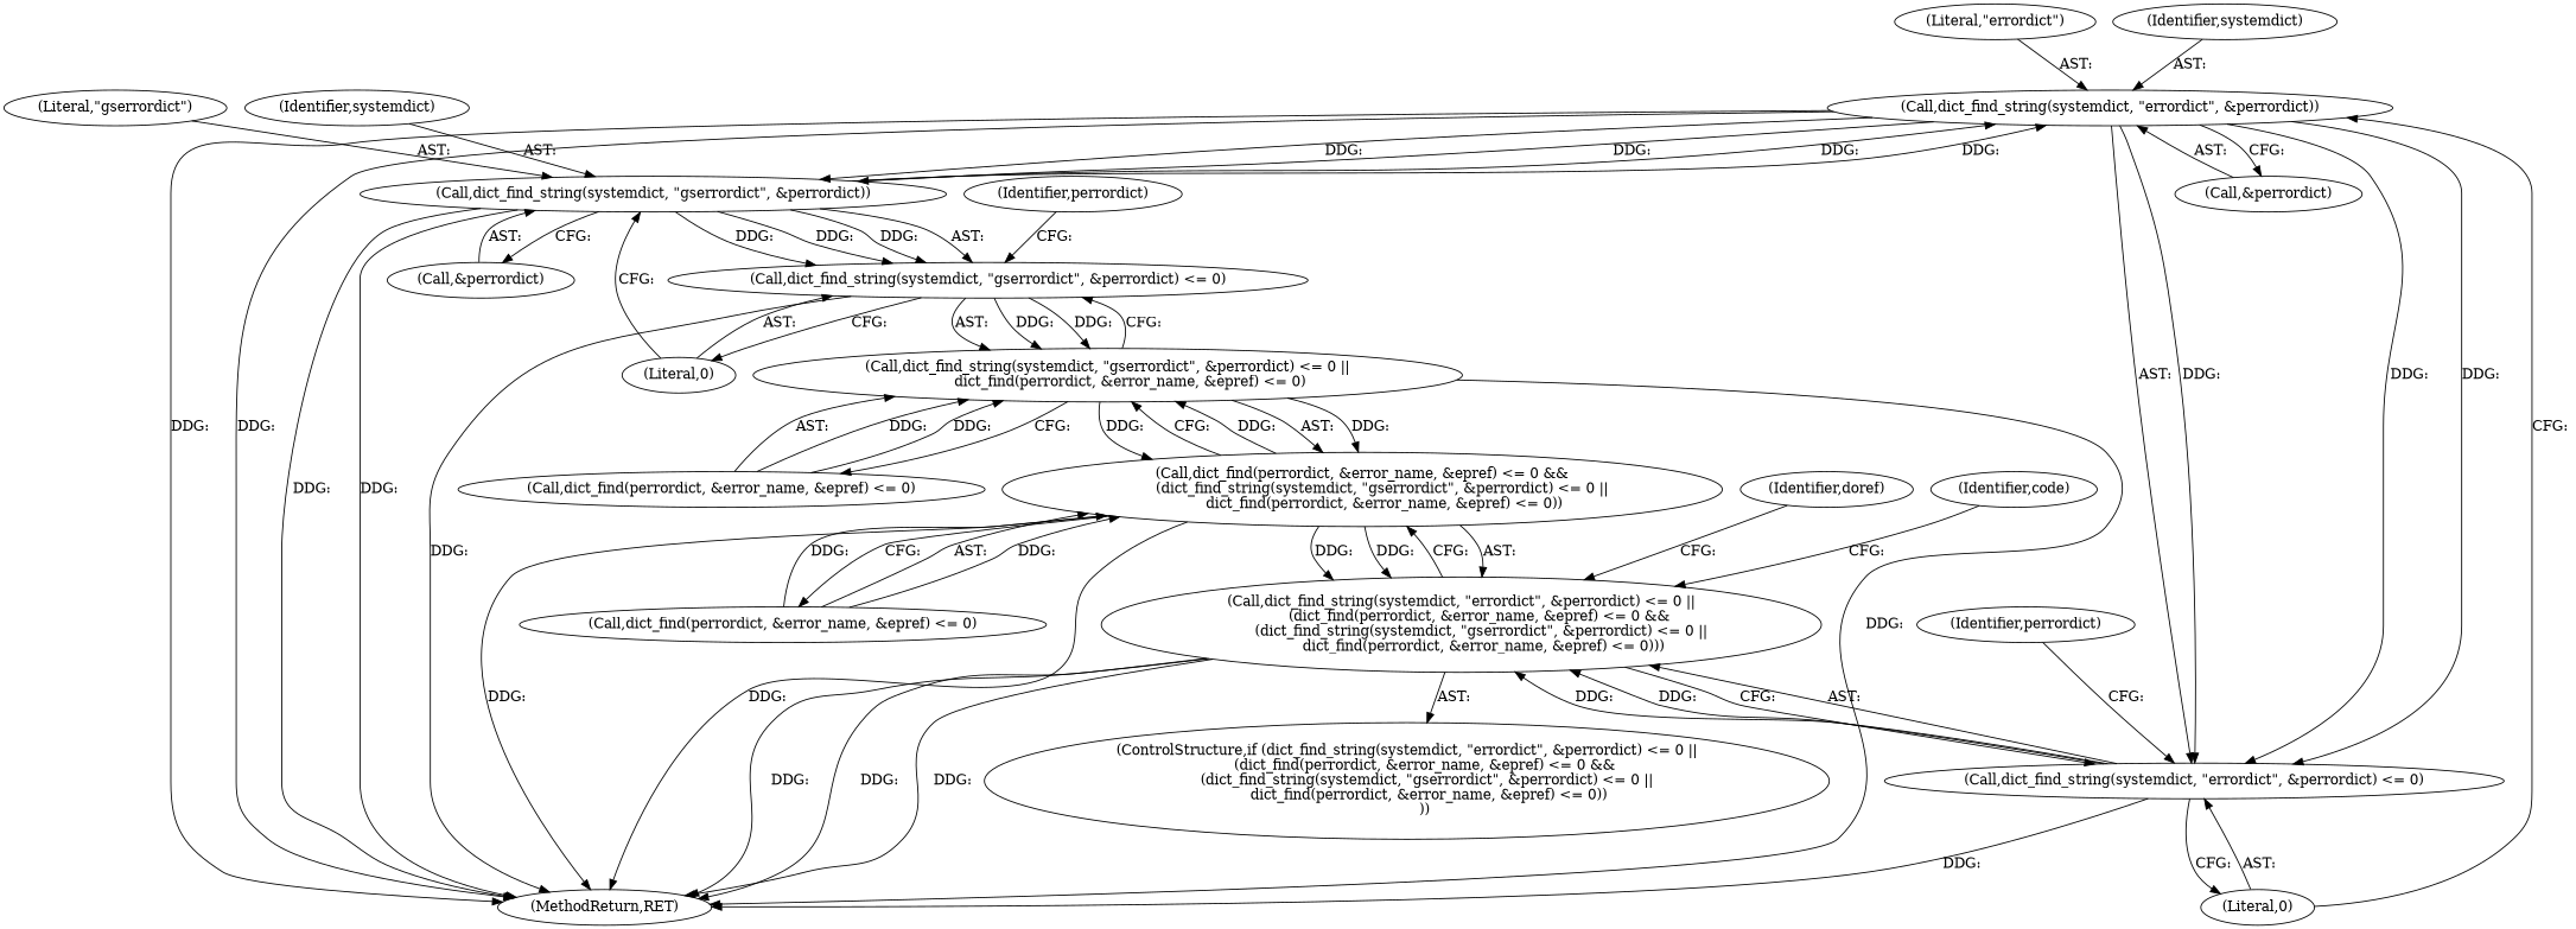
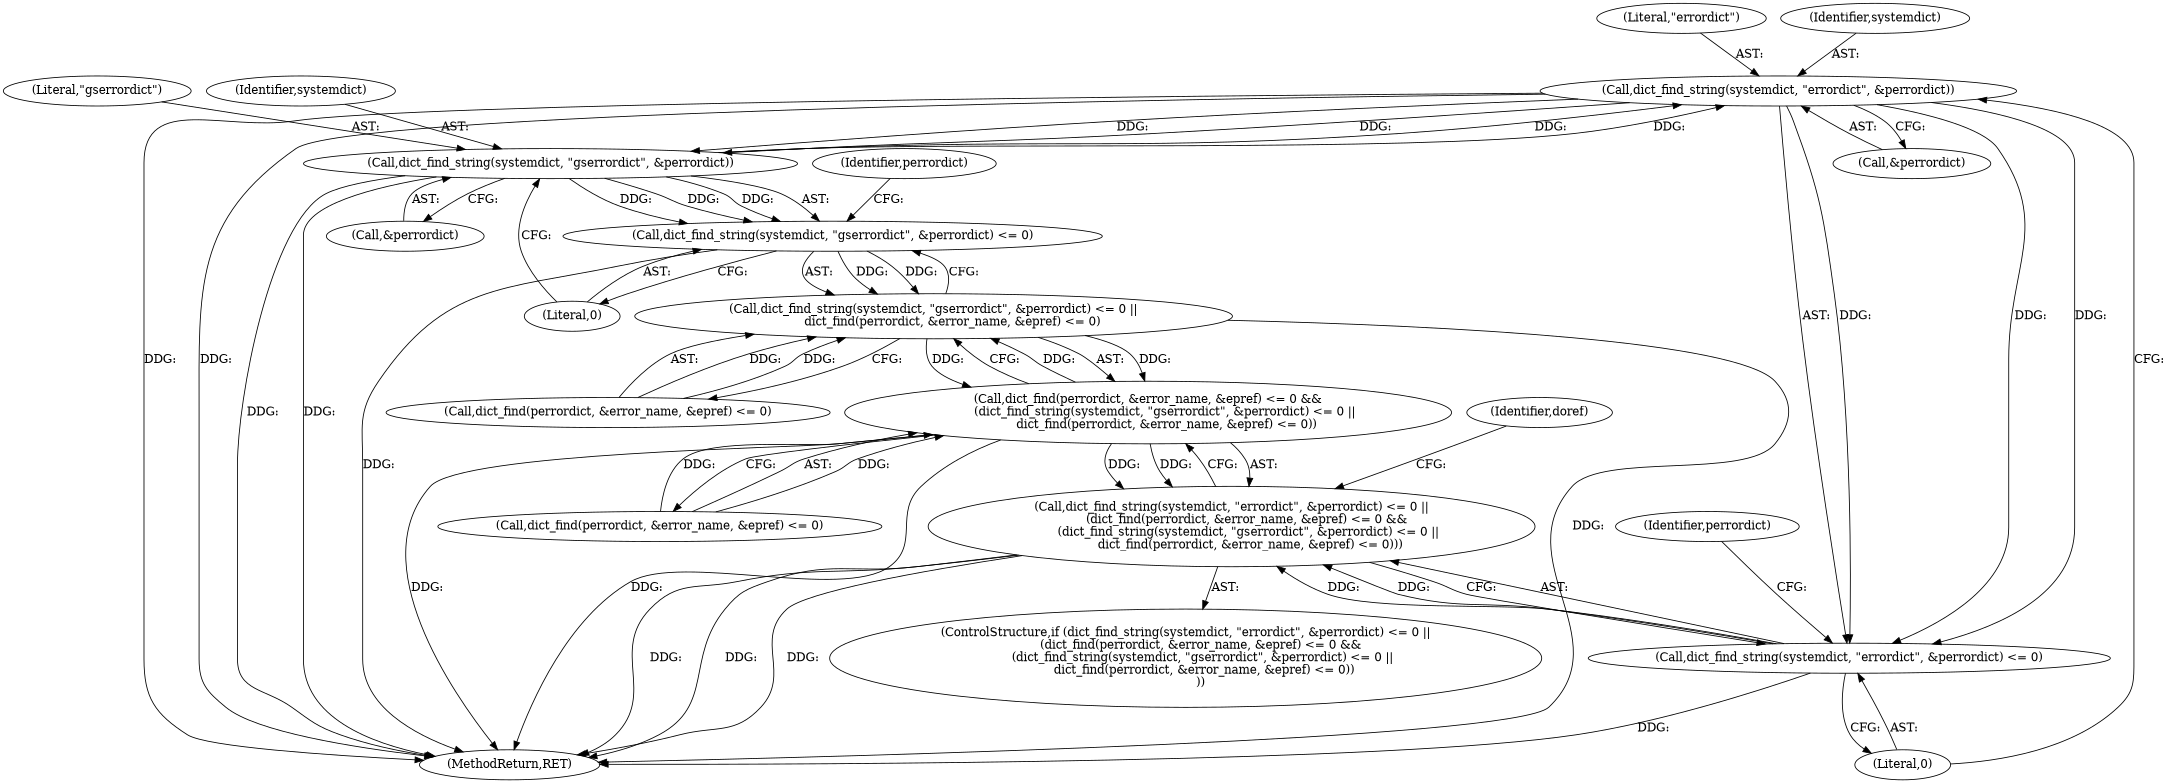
  digraph {
    n1 [label="(Call,dict_find_string(systemdict, \"errordict\", &perrordict))"]
    n2 [label="(Call,dict_find_string(systemdict, \"gserrordict\", &perrordict))"]
    n3 [label="(Call,dict_find_string(systemdict, \"errordict\", &perrordict) <= 0)"]
    n4 [label="(MethodReturn,RET)"]
    n5 [label="(Call,&perrordict)"]
    n6 [label="(Call,dict_find_string(systemdict, \"gserrordict\", &perrordict) <= 0)"]
    n7 [label="(Call,&perrordict)"]
    n8 [label="(Call,dict_find_string(systemdict, \"errordict\", &perrordict) <= 0 ||\n        (dict_find(perrordict, &error_name, &epref) <= 0 &&\n         (dict_find_string(systemdict, \"gserrordict\", &perrordict) <= 0 ||\n          dict_find(perrordict, &error_name, &epref) <= 0)))"]
    n9 [label="(Literal,0)"]
    n10 [label="(Call,dict_find(perrordict, &error_name, &epref) <= 0 &&\n         (dict_find_string(systemdict, \"gserrordict\", &perrordict) <= 0 ||\n          dict_find(perrordict, &error_name, &epref) <= 0))"]
    n11 [label="(ControlStructure,if (dict_find_string(systemdict, \"errordict\", &perrordict) <= 0 ||\n        (dict_find(perrordict, &error_name, &epref) <= 0 &&\n         (dict_find_string(systemdict, \"gserrordict\", &perrordict) <= 0 ||\n          dict_find(perrordict, &error_name, &epref) <= 0))\n        ))"]
    n12 [label="(Call,dict_find_string(systemdict, \"gserrordict\", &perrordict) <= 0 ||\n          dict_find(perrordict, &error_name, &epref) <= 0)"]
    n13 [label="(Literal,0)"]
    n14 [label="(Call,dict_find(perrordict, &error_name, &epref) <= 0)"]
    n15 [label="(Call,dict_find(perrordict, &error_name, &epref) <= 0)"]
    n16 [label="(Identifier,doref)"]
    n17 [label="(Literal,\"errordict\")"]
    n18 [label="(Identifier,perrordict)"]
    n19 [label="(Identifier,perrordict)"]
-   n20 [label="(Identifier,code)"]
    n21 [label="(Literal,\"gserrordict\")"]
    n22 [label="(Identifier,systemdict)"]
    n23 [label="(Identifier,systemdict)"]
    n1 -> n2 [label="DDG: "]
    n1 -> n2 [label="DDG: "]
    n1 -> n3 [label="AST: "]
    n1 -> n3 [label="DDG: "]
    n1 -> n3 [label="DDG: "]
    n1 -> n3 [label="DDG: "]
    n1 -> n4 [label="DDG: "]
    n1 -> n4 [label="DDG: "]
    n1 -> n5 [label="CFG: "]
    n2 -> n1 [label="DDG: "]
    n2 -> n1 [label="DDG: "]
    n2 -> n4 [label="DDG: "]
    n2 -> n4 [label="DDG: "]
    n2 -> n6 [label="AST: "]
    n2 -> n6 [label="DDG: "]
    n2 -> n6 [label="DDG: "]
    n2 -> n6 [label="DDG: "]
    n2 -> n7 [label="CFG: "]
    n3 -> n4 [label="DDG: "]
    n3 -> n8 [label="AST: "]
    n3 -> n8 [label="DDG: "]
    n3 -> n8 [label="DDG: "]
    n3 -> n9 [label="CFG: "]
    n5 -> n1 [label="AST: "]
    n6 -> n4 [label="DDG: "]
    n6 -> n12 [label="AST: "]
    n6 -> n12 [label="DDG: "]
    n6 -> n12 [label="DDG: "]
    n6 -> n13 [label="CFG: "]
    n7 -> n2 [label="AST: "]
    n8 -> n3 [label="CFG: "]
    n8 -> n4 [label="DDG: "]
    n8 -> n4 [label="DDG: "]
    n8 -> n4 [label="DDG: "]
    n8 -> n10 [label="CFG: "]
    n8 -> n11 [label="AST: "]
    n9 -> n1 [label="CFG: "]
    n9 -> n3 [label="AST: "]
    n10 -> n4 [label="DDG: "]
    n10 -> n4 [label="DDG: "]
    n10 -> n8 [label="AST: "]
    n10 -> n8 [label="DDG: "]
    n10 -> n8 [label="DDG: "]
    n10 -> n12 [label="CFG: "]
    n10 -> n12 [label="DDG: "]
    n10 -> n15 [label="CFG: "]
    n12 -> n4 [label="DDG: "]
    n12 -> n6 [label="CFG: "]
    n12 -> n10 [label="AST: "]
    n12 -> n10 [label="DDG: "]
    n12 -> n10 [label="DDG: "]
    n12 -> n14 [label="CFG: "]
    n13 -> n2 [label="CFG: "]
    n13 -> n6 [label="AST: "]
    n14 -> n12 [label="AST: "]
    n14 -> n12 [label="DDG: "]
    n14 -> n12 [label="DDG: "]
    n15 -> n10 [label="AST: "]
    n15 -> n10 [label="DDG: "]
    n15 -> n10 [label="DDG: "]
    n16 -> n8 [label="CFG: "]
    n17 -> n1 [label="AST: "]
    n18 -> n6 [label="CFG: "]
    n19 -> n3 [label="CFG: "]
-   n20 -> n8 [label="CFG: "]
    n21 -> n2 [label="AST: "]
    n22 -> n1 [label="AST: "]
    n23 -> n2 [label="AST: "]
  }
